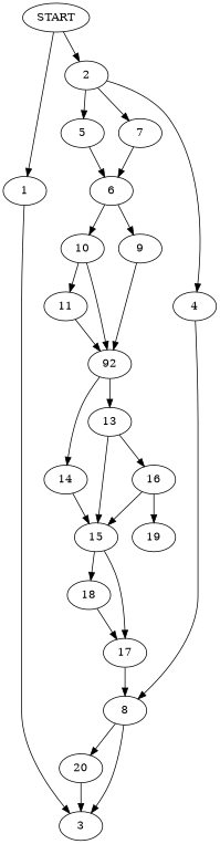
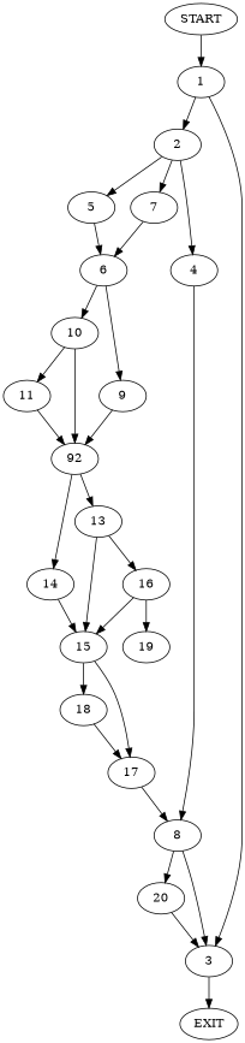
  digraph {
    n1 [label=START]
    1
    2
    3
+   n5 [label=EXIT]
    4
    5
    7
    8
    6
    20
    9
    10
    n14 [label=92]
    11
    13
    14
    15
    16
    17
    18
    19
    n1 -> 1
-   n1 -> 2
+   1 -> 2
    1 -> 3
    2 -> 4
    2 -> 5
    2 -> 7
+   3 -> n5
    4 -> 8
    5 -> 6
    7 -> 6
    8 -> 3
    8 -> 20
    6 -> 9
    6 -> 10
    20 -> 3
    9 -> n14
    10 -> n14
    10 -> 11
    n14 -> 13
    n14 -> 14
    11 -> n14
    13 -> 15
    13 -> 16
    14 -> 15
    15 -> 17
    15 -> 18
    16 -> 15
    16 -> 19
    17 -> 8
    18 -> 17
  }
